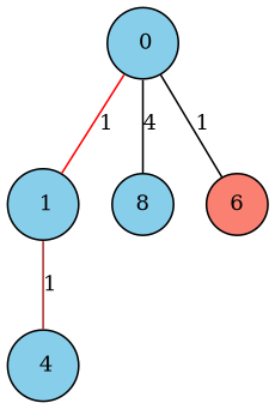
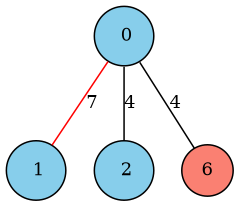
  graph {
    fixedsize="true;"
    node [color=black fillcolor=skyblue fontsize=12 hight=.12 shape=circle style=filled]
    edge [color=black fontsize=12 style=solid]
    n1 [label=" 0" width=.12]
    n2 [label=" 1" width=.12]
-   n3 [label=8 width=.12]
+   n3 [label=" 2" width=.12]
    n4 [fillcolor=salmon label=6 width=.12]
-   n5 [label=" 4" width=.12]
-   n1 -- n2 [color=red label=1]
+   n1 -- n2 [color=red label=7]
    n1 -- n3 [label=4]
-   n1 -- n4 [label=1]
-   n2 -- n5 [color=brown label=1]
+   n1 -- n4 [label=4]
  }
